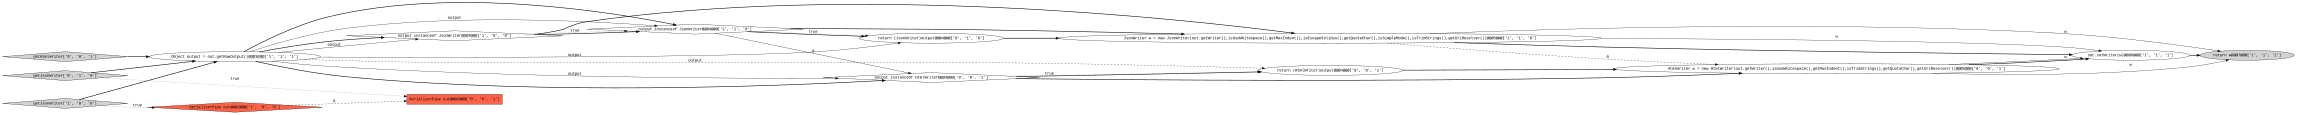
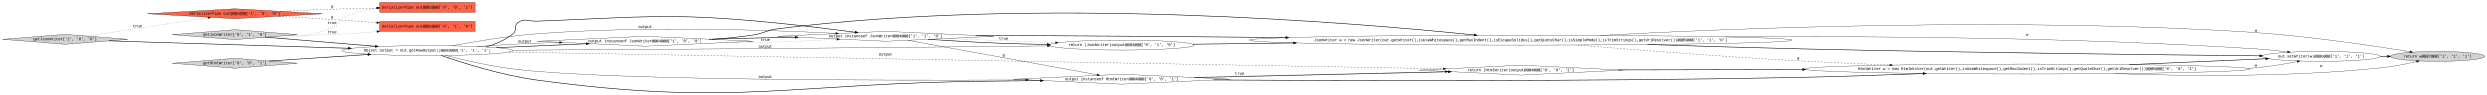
  digraph {
    fontname="Liberation Mono"
    rankdir=LR
    node [fillcolor=white fontname="Liberation Mono" shape=diamond style=filled]
    edge [fontname="Liberation Mono" style=bold]
    n1 [fillcolor=tomato label="SerializerPipe out@@@2@@@['1', '0', '0']"]
+   n2 [fillcolor=tomato label="SerializerPipe out@@@2@@@['0', '1', '0']" shape=box]
    n3 [fillcolor=tomato label="SerializerPipe out@@@2@@@['0', '0', '1']" shape=box]
    n4 [label="HtmlWriter w = new HtmlWriter(out.getWriter(),isUseWhitespace(),getMaxIndent(),isTrimStrings(),getQuoteChar(),getUriResolver())@@@5@@@['0', '0', '1']" shape=ellipse]
    n5 [label="out.setWriter(w)@@@6@@@['1', '1', '1']" shape=ellipse]
    n6 [fillcolor=lightgray label="return w@@@7@@@['1', '1', '1']" shape=ellipse]
    n7 [label="output instanceof JsonWriter@@@4@@@['1', '1', '0']"]
    n8 [label="output instanceof HtmlWriter@@@4@@@['0', '0', '1']"]
    n9 [label="JsonWriter w = new JsonWriter(out.getWriter(),isUseWhitespace(),getMaxIndent(),isEscapeSolidus(),getQuoteChar(),isSimpleMode(),isTrimStrings(),getUriResolver())@@@5@@@['1', '1', '0']" shape=ellipse]
    n10 [label="return (JsonWriter)output@@@4@@@['0', '1', '0']" shape=ellipse]
-   n11 [label="return (HtmlWriter)output@@@4@@@['0', '0', '1']" shape=ellipse]
+   n11 [label="return (HtmlWriter)output@@@4@@@['0', '0', '1']"]
    n12 [fillcolor=lightgray label="getJsonWriter['1', '0', '0']"]
    n13 [label="Object output = out.getRawOutput()@@@3@@@['1', '1', '1']" shape=ellipse]
    n14 [label="output instanceof JsonWriter@@@4@@@['1', '0', '0']"]
    n15 [fillcolor=lightgray label="getHtmlWriter['0', '0', '1']"]
    n16 [fillcolor=lightgray label="getJsonWriter['0', '1', '0']"]
+   n1 -> n2 [label=0 style=dashed]
    n1 -> n3 [label=0 style=dashed]
    n4 -> n5 [label=w style=solid]
    n4 -> n5
    n4 -> n6 [label=w style=solid]
    n5 -> n6
    n7 -> n8 [label=0 style=solid]
    n7 -> n9
    n7 -> n10
    n7 -> n10 [label=true style=dotted]
    n8 -> n4
    n8 -> n11
    n8 -> n11 [label=true style=dotted]
    n9 -> n4 [label=0 style=dashed]
    n9 -> n5 [label=w style=solid]
    n9 -> n5
    n9 -> n6 [label=w style=solid]
    n10 -> n9
    n11 -> n4
    n12 -> n1 [label=true style=dotted]
    n12 -> n13
    n13 -> n7
    n13 -> n7 [label=output style=solid]
    n13 -> n8 [label=output style=solid]
    n13 -> n8
    n13 -> n10 [label=output style=solid]
    n13 -> n11 [label=output style=dashed]
    n13 -> n14 [label=output style=solid]
    n13 -> n14
    n14 -> n7 [label=true style=dotted]
    n14 -> n7
    n14 -> n9
    n15 -> n13
+   n16 -> n2 [label=true style=dotted]
    n16 -> n3 [label=true style=dotted]
    n16 -> n13
  }
